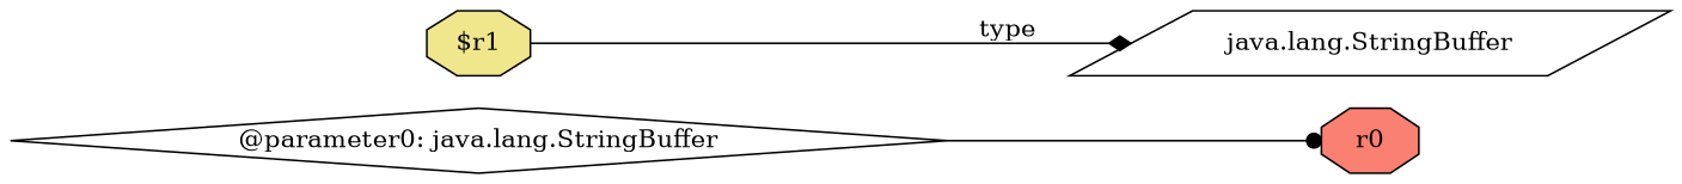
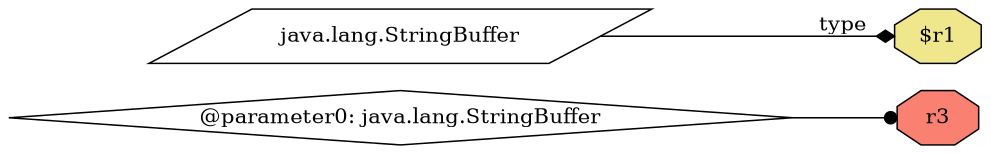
  digraph {
    rankdir=LR
    node [fillcolor=white shape=octagon style=filled]
    n1 [label="@parameter0: java.lang.StringBuffer" shape=diamond]
-   n2 [fillcolor=salmon label=r0]
+   n2 [fillcolor=salmon label=r3]
    n3 [label="java.lang.StringBuffer" shape=parallelogram]
    n4 [fillcolor=khaki label="$r1"]
    n1 -> n2 [arrowhead=dot]
-   n4 -> n3 [arrowhead=diamond label=type]
+   n3 -> n4 [arrowhead=diamond label=type]
  }
